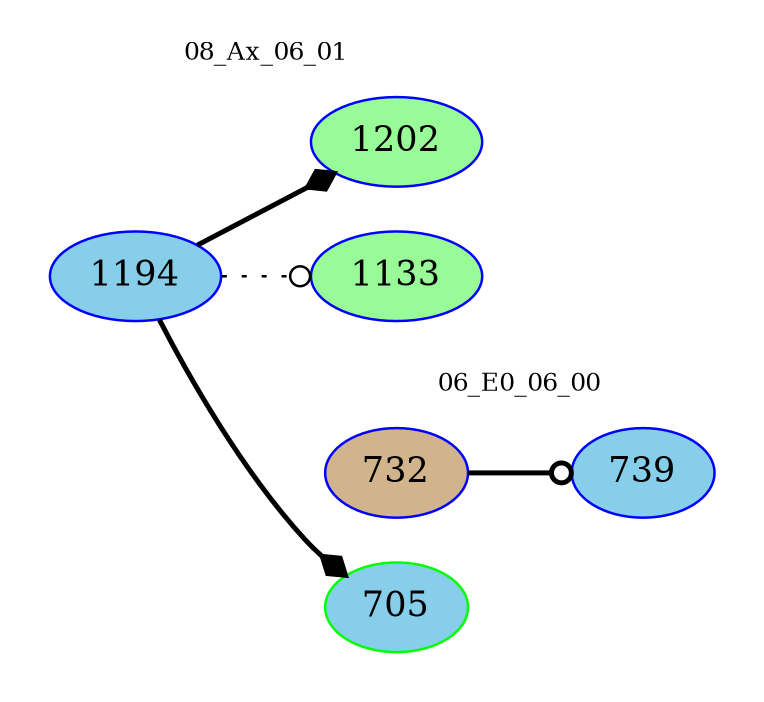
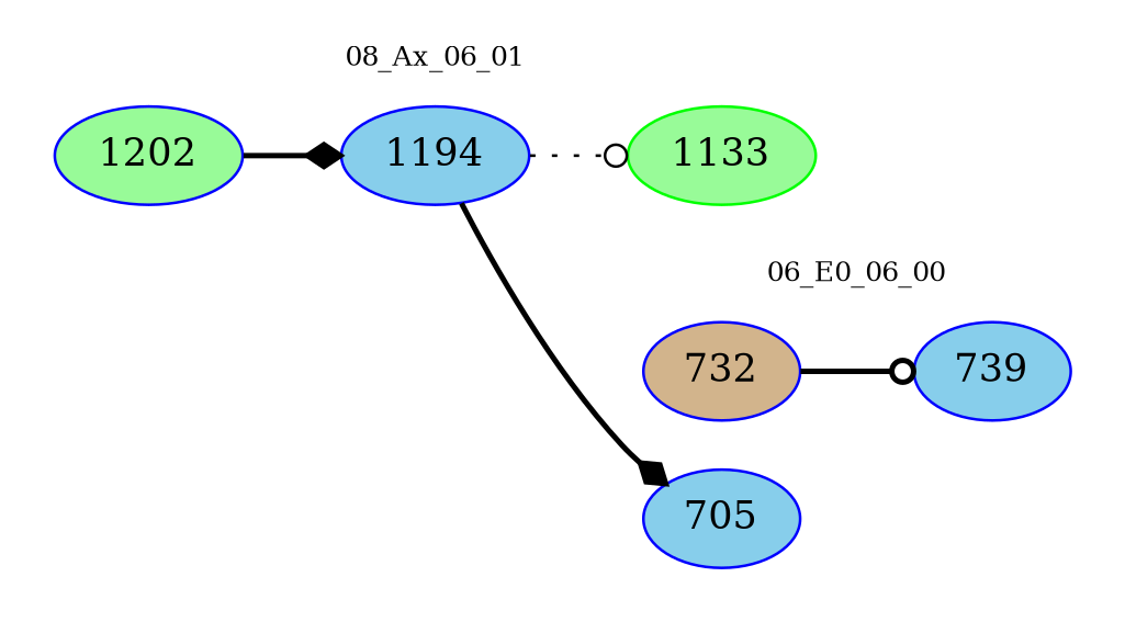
  digraph {
    rankdir=LR
    node [color=blue fillcolor=skyblue style=filled]
    edge [arrowhead=odot color=black style=bold]
    n1 [label=1194]
-   n2 [fillcolor=palegreen label=1133]
+   n2 [color=green fillcolor=palegreen label=1133]
    n3 [fillcolor=palegreen label=1202]
    n4 [fillcolor=tan label=732]
-   n5 [color=green label=705]
+   n5 [label=705]
    n6 [label=739]
    subgraph cluster_1 {
      color=white
      fontsize=10
      label="08_Ax_06_01"
      n1
      n2
      n3
    }
    subgraph cluster_2 {
      color=white
      fontsize=10
      label="06_E0_06_00"
      n4
      n5
      n6
    }
    n1 -> n2 [style=dotted]
-   n1 -> n3 [arrowhead=diamond]
+   n3 -> n1 [arrowhead=diamond]
    n1 -> n5 [arrowhead=diamond]
    n4 -> n6
  }
